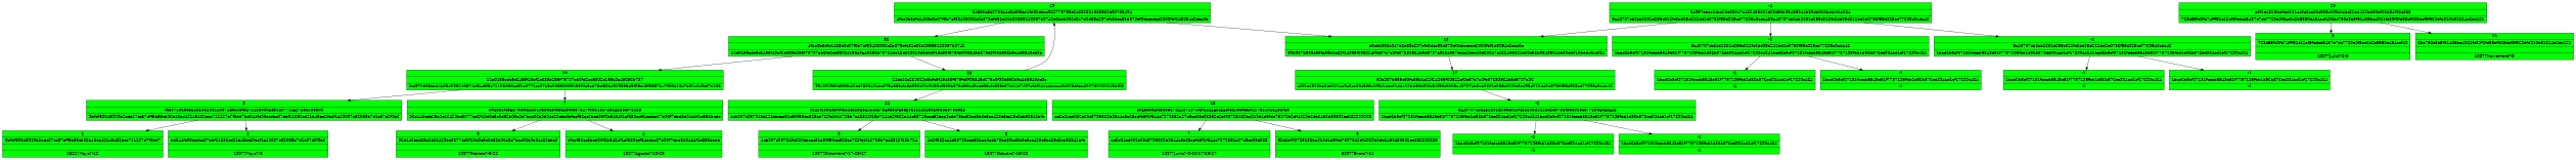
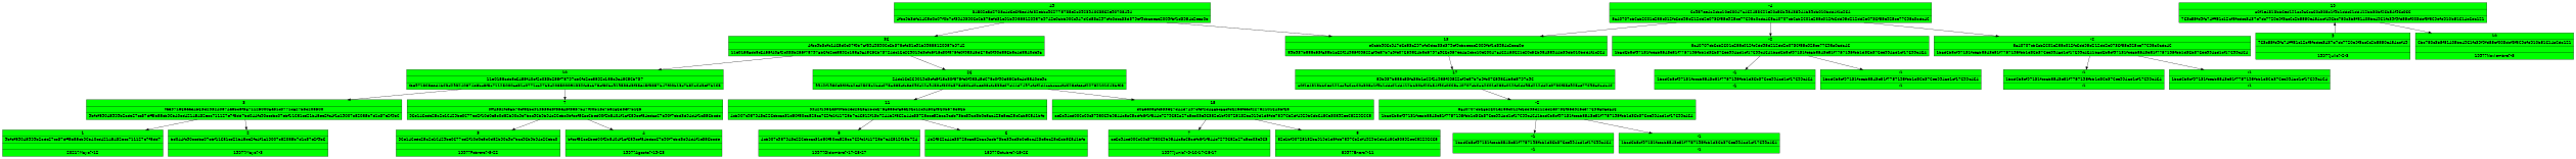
  digraph {
    fontname="DejaVu Sans"
    node [color=black fillcolor=green fontname="DejaVu Sans" shape=record style=filled]
    edge [fontname="DejaVu Sans"]
    n1 [label="{49 | 34502e8d2708c4d6e6f8ed4fd32ebbc962775735e2a092394063562e90708494 | 4fbc9b3dfa1465d0c07f0b7af39493906c6b378efd31e91b99888120987b9742e0abb906c947d6d53a297cfc0dca33d379ef9cbaeeae2009fbf1d3954c2eea0e}"]
    n2 [label="{36 | 4fbc9b3dfa1465d0c07f0b7af39493906c6b378efd31e91b99888120987b9742 | 11e0158adc8c6455f40af2c033b255f78797ab6fd2ce8892c188a9a48656b73724dc16e269019d3cfc5f15c30f875fe0f98345d678c0f90d886b8c4d8840de9a}"]
    n3 [label="{13 | e0abb906c947d6d53a297cfc0dca33d379ef9cbaeeae2009fbf1d3954c2eea0e | 89b937b888c53fa38b1a62f24985f09522af9e87b7a9fe07659864b8d5797a966c957ee4a2cbc10e60047a462453621e20c56b98438944b39db010bdd4f4c264}"]
    n4 [label="{10 | 11e0158adc8c6455f40af2c033b255f78797ab6fd2ce8892c188a9a48656b737 | fee971868eed4b63d293240874e8bc8f5a71125000ae31c0771ca27b3c2085000ff4332fc8ab78cf86bc919538d3f35e45f3857b47f00b13c7b82a6d3ef7b165}"]
    n5 [label="{26 | 24dc16e269019d3cfc5f15c30f875fe0f98345d678c0f90d886b8c4d8840de9a | 9942f1986e3f0fbb2ed2565a1bdc675a885cfa8e696c12c9450af360b578d86bd0aee08afc533e67d44d7497cfdf2d4aabcaadfd628efeecf22782101643bf68}"]
    n6 [label="{17 | 89b937b888c53fa38b1a62f24985f09522af9e87b7a9fe07659864b8d5797a96 | a0f1e4313bb6ed121cc9a6ca60c308c1f9b1ddc61dd412bb30bf26b54f96c0668a40707cb6ab2601e288c012fc6dd95d212dd2e0736f55e925ce77698a0ada46}"]
    n7 [label="{3 | fee971868eed4b63d293240874e8bc8f5a71125000ae31c0771ca27b3c208500 | 9bfdf89045999b2ade27cc37dff5b55cb96b40cd42145432eca711127e7f8dd7bd044fc90ccdba07ebf11681cd21b48ee2fe4f1a19007c82085b7d1c37e2f9b6}"]
    n8 [label="{7 | 0ff4332fc8ab78cf86bc919538d3f35e45f3857b47f00b13c7b82a6d3ef7b165 | 96e146ede25a2e16429be0677ed2f10d0e5c0d82b90a9e7bac96b9b94c26eba0bfcaf56ac6bed00f2b5404f1af689cef84edaa67b90f7ebd3d94d4f1e356bcde}"]
    n9 [label="{11 | 9942f1986e3f0fbb2ed2565a1bdc675a885cfa8e696c12c9450af360b578d86b | 4cb907c987943e226ebcac31d50f50ea528aa762fe1f41728b7e46512f13b7244b2f862a44e33728cae52baa9adb73be39ad3b0e8ac423e8ea25c6ab56541bfe}"]
    n10 [label="{15 | d0aee08afc533e67d44d7497cfdf2d4aabcaadfd628efeecf22782101643bf68 | ae6e94cd006c60c3798069b9544a8a65adfc8f1f544e7279682a27a8ec03e96382e1bf90725132ba919d1d8fde78976b2df4929b6db6486e30892ee682292665}"]
    n11 [label="{1 | 9bfdf89045999b2ade27cc37dff5b55cb96b40cd42145432eca711127e7f8dd7 | |2021?Mayo?-12}"]
    n12 [label="{2 | bd044fc90ccdba07ebf11681cd21b48ee2fe4f1a19007c82085b7d1c37e2f9b6 | |1997?Mayo?-3}"]
    n13 [label="{3 | 96e146ede25a2e16429be0677ed2f10d0e5c0d82b90a9e7bac96b9b94c26eba0 | |1997?Febrero?-5-22}"]
    n14 [label="{4 | bfcaf56ac6bed00f2b5404f1af689cef84edaa67b90f7ebd3d94d4f1e356bcde | |1997?Agosto?-19-23}"]
    n15 [label="{5 | 4cb907c987943e226ebcac31d50f50ea528aa762fe1f41728b7e46512f13b724 | |1997?Diciembre?-17-25-27}"]
    n16 [label="{6 | 4b2f862a44e33728cae52baa9adb73be39ad3b0e8ac423e8ea25c6ab56541bfe | |1897?Octubre?-15-26}"]
    n17 [label="{7 | ae6e94cd006c60c3798069b9544a8a65adfc8f1f544e7279682a27a8ec03e963 | |1997?Junio?-9-16-17-28-17}"]
    n18 [label="{8 | 82e1bf90725132ba919d1d8fde78976b2df4929b6db6486e30892ee682292665 | |8997?Enero?-11}"]
    n19 [label="{-2 | 8a40707cb6ab2601e288c012fc6dd95d212dd2e0736f55e925ce77698a0ada46 | 1bad6b8cf97131fceab8543e81f7757195fbb1d36b376ee994ad1cf17699c4641bad6b8cf97131fceab8543e81f7757195fbb1d36b376ee994ad1cf17699c464}"]
    n20 [label="{-4 | 6c957ee4a2cbc10e60047a462453621e20c56b98438944b39db010bdd4f4c264 | 8a40707cb6ab2601e288c012fc6dd95d212dd2e0736f55e925ce77698a0ada468a40707cb6ab2601e288c012fc6dd95d212dd2e0736f55e925ce77698a0ada46}"]
    n21 [label="{-2 | 8a40707cb6ab2601e288c012fc6dd95d212dd2e0736f55e925ce77698a0ada46 | 1bad6b8cf97131fceab8543e81f7757195fbb1d36b376ee994ad1cf17699c4641bad6b8cf97131fceab8543e81f7757195fbb1d36b376ee994ad1cf17699c464}"]
    n22 [label="{-2 | 8a40707cb6ab2601e288c012fc6dd95d212dd2e0736f55e925ce77698a0ada46 | 1bad6b8cf97131fceab8543e81f7757195fbb1d36b376ee994ad1cf17699c4641bad6b8cf97131fceab8543e81f7757195fbb1d36b376ee994ad1cf17699c464}"]
    n23 [label="{19 | a0f1e4313bb6ed121cc9a6ca60c308c1f9b1ddc61dd412bb30bf26b54f96c066 | 763c55fd9fa74fff51c12af8fedce3437e7dc7720e9f3ac6c2b5550e484acf496bc780c3b5f81405be4961fc39f9fd55ef003dcf3f869dfd910b51614a6da121}"]
    n24 [label="{9 | 763c55fd9fa74fff51c12af8fedce3437e7dc7720e9f3ac6c2b5550e484acf49 | |1997?Julio?-2-3}"]
    n25 [label="{10 | 6bc780c3b5f81405be4961fc39f9fd55ef003dcf3f869dfd910b51614a6da121 | |1997?Noviembre?-5}"]
    n26 [label="{-1 | 1bad6b8cf97131fceab8543e81f7757195fbb1d36b376ee994ad1cf17699c464 | -1}"]
    n27 [label="{-1 | 1bad6b8cf97131fceab8543e81f7757195fbb1d36b376ee994ad1cf17699c464 | -1}"]
    n28 [label="{-1 | 1bad6b8cf97131fceab8543e81f7757195fbb1d36b376ee994ad1cf17699c464 | -1}"]
    n29 [label="{-1 | 1bad6b8cf97131fceab8543e81f7757195fbb1d36b376ee994ad1cf17699c464 | -1}"]
    n30 [label="{-1 | 1bad6b8cf97131fceab8543e81f7757195fbb1d36b376ee994ad1cf17699c464 | -1}"]
    n31 [label="{-1 | 1bad6b8cf97131fceab8543e81f7757195fbb1d36b376ee994ad1cf17699c464 | -1}"]
    n1 -> n2
    n1 -> n3
    n2 -> n4
    n2 -> n5
    n3 -> n6
    n4 -> n7
    n4 -> n8
    n5 -> n9
-   n5 -> n1
+   n5 -> n10
    n6 -> n19
    n7 -> n11
    n7 -> n12
    n8 -> n13
    n8 -> n14
    n9 -> n15
    n9 -> n16
    n10 -> n17
    n10 -> n18
    n19 -> n26
    n19 -> n27
    n20 -> n3
    n20 -> n21
    n20 -> n22
    n21 -> n28
    n21 -> n29
    n22 -> n30
    n22 -> n31
-   n23 -> n24
+   n24 -> n23
    n23 -> n25
  }
